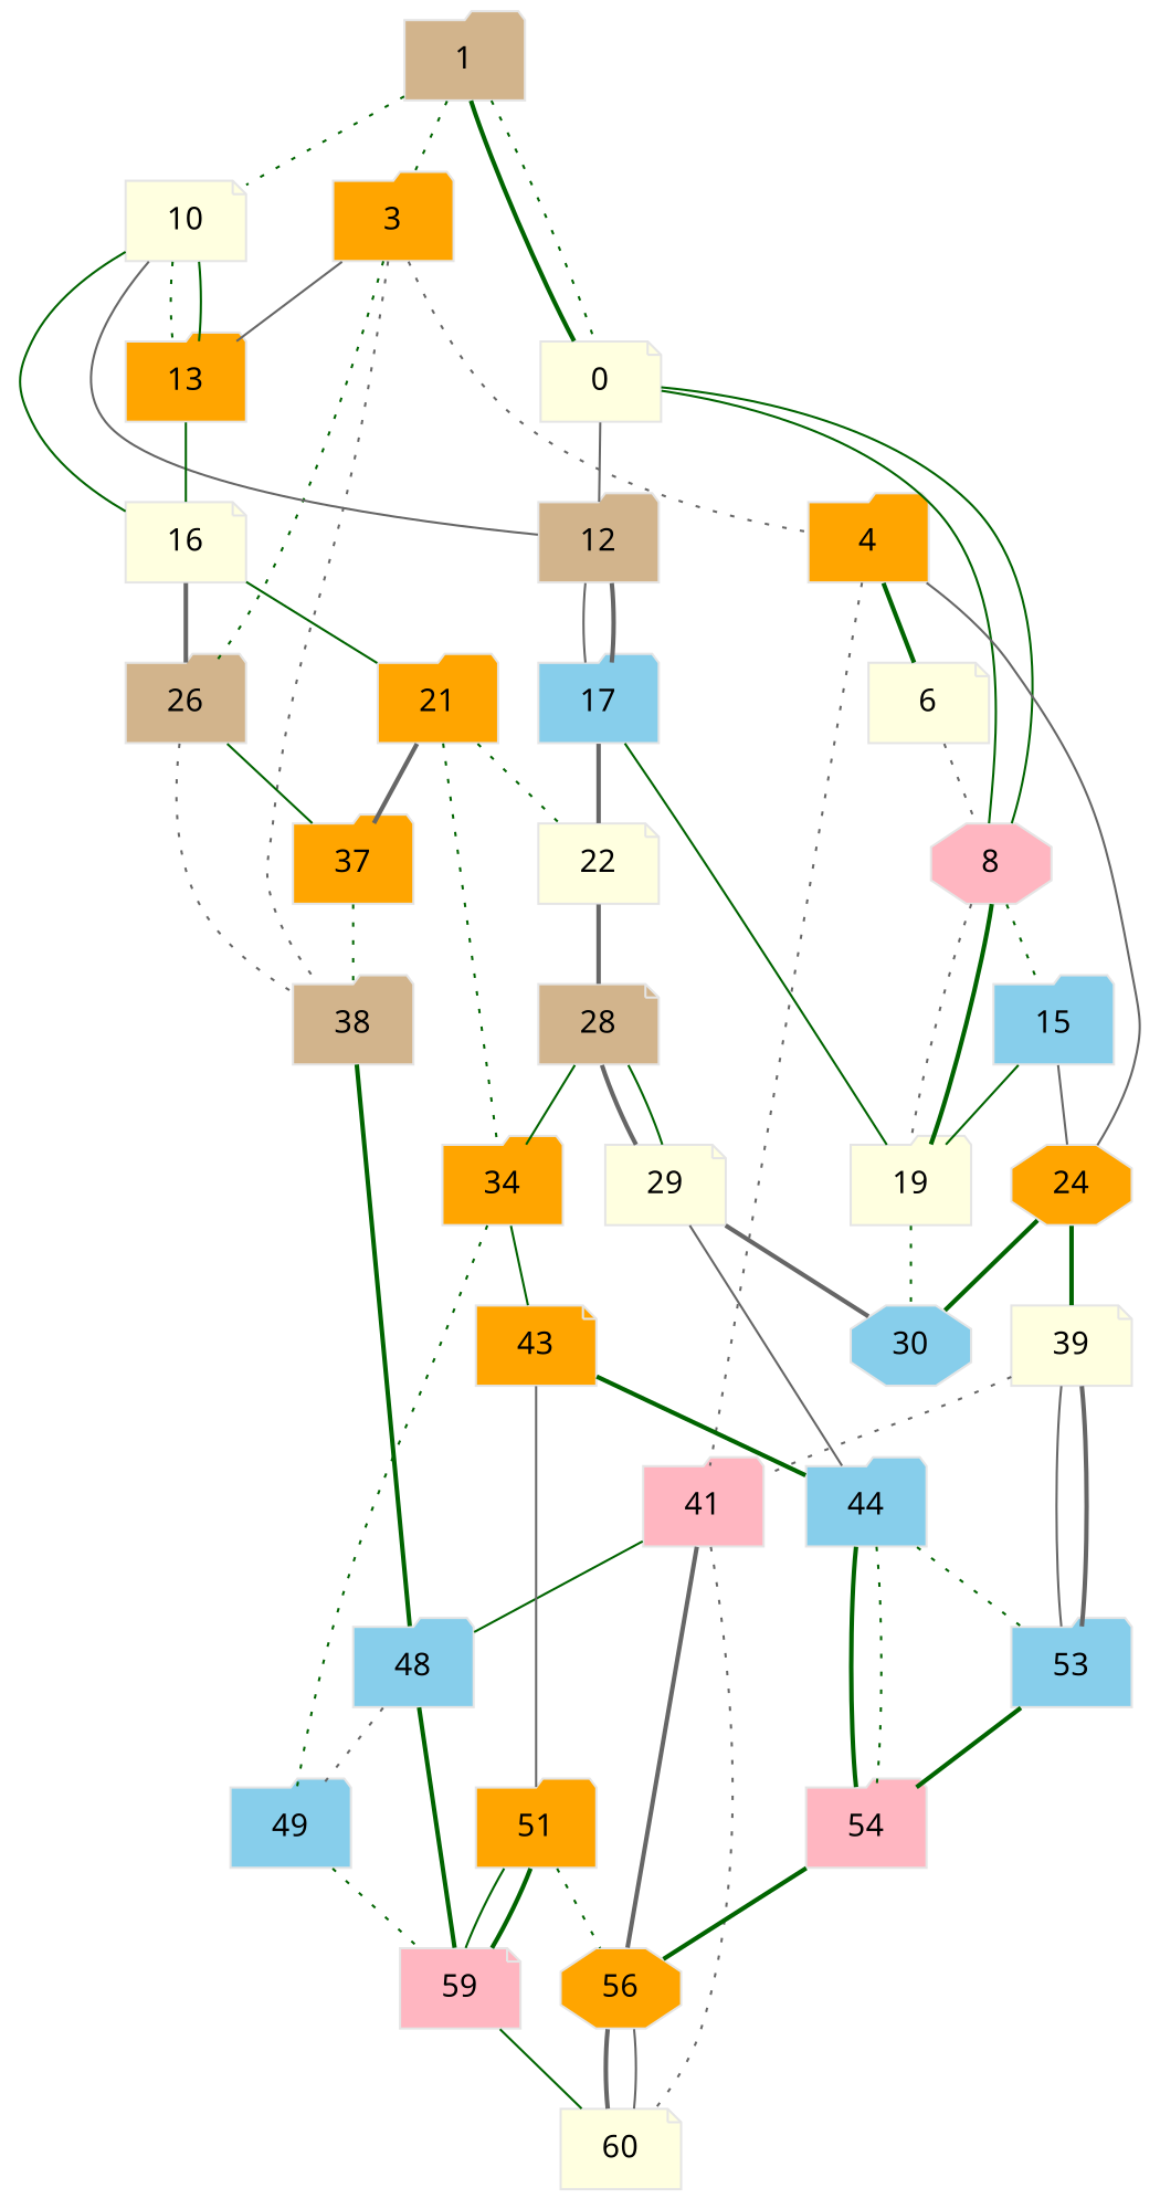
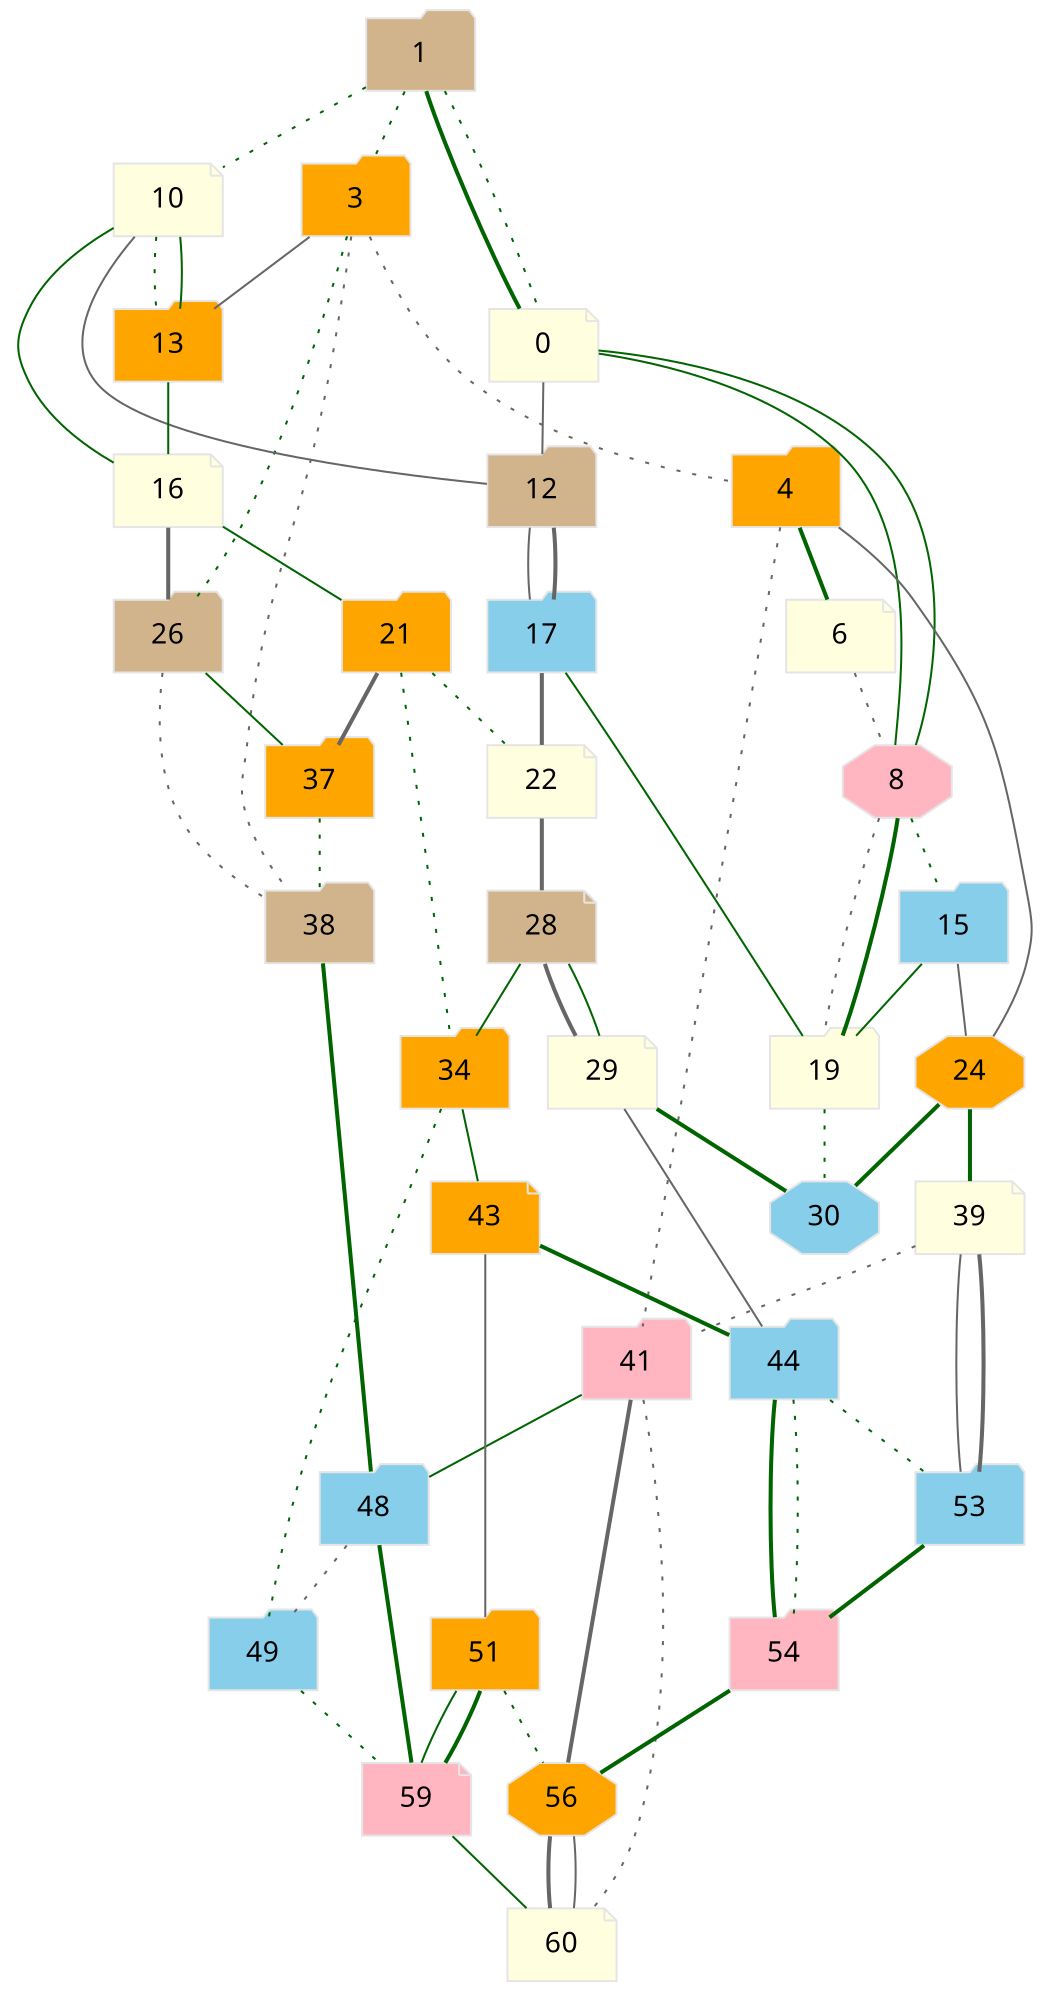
  graph {
    fontname="Noto Sans"
    node [color=gray90 fillcolor=orange fontname="Noto Sans" shape=folder style=filled]
    edge [color=darkgreen fontname="Noto Sans" style=solid]
    1 [fillcolor=tan super="+2"]
    3 [super="+14"]
    n3 [fillcolor=lightyellow label=0 shape=note]
    10 [fillcolor=lightyellow shape=note super="+11"]
    4 [super="+5"]
    13
    26 [fillcolor=tan super="+36"]
    38 [fillcolor=tan super="+47"]
    8 [fillcolor=lightpink shape=octagon super="+9"]
    12 [fillcolor=tan]
    16 [fillcolor=lightyellow shape=note super="+20"]
    6 [fillcolor=lightyellow shape=note]
    24 [shape=octagon super="+31"]
    41 [fillcolor=lightpink super="+42"]
    37
    48 [fillcolor=skyblue super="+58"]
    15 [fillcolor=skyblue super="+23"]
    19 [fillcolor=lightyellow super="+25"]
    30 [fillcolor=skyblue shape=octagon super="+32"]
    39 [fillcolor=lightyellow shape=note super="+40"]
    56 [shape=octagon super="+57"]
    60 [fillcolor=lightyellow shape=note]
    17 [fillcolor=skyblue super="+18"]
    21 [super="+33"]
    22 [fillcolor=lightyellow shape=note super="+27"]
    34 [super="+35"]
    28 [fillcolor=tan shape=note]
    43 [shape=note]
    49 [fillcolor=skyblue super="+50"]
    29 [fillcolor=lightyellow shape=note super="+46"]
    53 [fillcolor=skyblue super="+55"]
    44 [fillcolor=skyblue super="+45"]
    54 [fillcolor=lightpink]
    51 [super="+52"]
    59 [fillcolor=lightpink shape=note super="+61"]
    1 -- 3 [style=dotted]
    1 -- n3 [style=bold]
    1 -- n3 [style=dotted]
    1 -- 10 [style=dotted]
    3 -- 4 [color=gray40 style=dotted]
    3 -- 13 [color=gray40]
    3 -- 26 [style=dotted]
    3 -- 38 [color=gray40 style=dotted]
    n3 -- 8
    n3 -- 8
    n3 -- 12 [color=gray40]
    10 -- 13 [style=dotted]
    10 -- 13
    10 -- 12 [color=gray40]
    10 -- 16
    4 -- 6 [style=bold]
    4 -- 24 [color=gray40]
    4 -- 41 [color=gray40 style=dotted]
    13 -- 16
    26 -- 38 [color=gray40 style=dotted]
    26 -- 37
    38 -- 48 [style=bold weight=2]
    8 -- 15 [style=dotted]
    8 -- 19 [color=gray40 style=dotted]
    8 -- 19 [style=bold]
    12 -- 17 [color=gray40]
    12 -- 17 [color=gray40 style=bold]
    16 -- 26 [color=gray40 style=bold]
    16 -- 21
    6 -- 8 [color=gray40 style=dotted]
    24 -- 30 [style=bold]
    24 -- 39 [style=bold]
    41 -- 48
    41 -- 56 [color=gray40 style=bold]
    41 -- 60 [color=gray40 style=dotted]
    37 -- 38 [style=dotted]
    48 -- 49 [color=gray40 style=dotted]
    48 -- 59 [style=bold]
    15 -- 24 [color=gray40]
    15 -- 19
    19 -- 30 [style=dotted]
    39 -- 41 [color=gray40 style=dotted]
    39 -- 53 [color=gray40 weight=2]
    39 -- 53 [color=gray40 style=bold]
    56 -- 60 [color=gray40 style=bold]
    56 -- 60 [color=gray40]
    17 -- 19
    17 -- 22 [color=gray40 style=bold weight=2]
    21 -- 37 [color=gray40 style=bold]
    21 -- 22 [style=dotted]
    21 -- 34 [style=dotted]
    22 -- 28 [color=gray40 style=bold]
    34 -- 43
    34 -- 49 [style=dotted]
    28 -- 34
    28 -- 29 [color=gray40 style=bold]
    28 -- 29
    43 -- 44 [style=bold]
    43 -- 51 [color=gray40]
    49 -- 59 [style=dotted]
-   29 -- 30 [color=gray40 style=bold weight=2]
+   29 -- 30 [style=bold weight=2]
    29 -- 44 [color=gray40]
    53 -- 54 [style=bold]
    44 -- 53 [style=dotted]
    44 -- 54 [style=bold]
    44 -- 54 [style=dotted]
    54 -- 56 [style=bold]
    51 -- 56 [style=dotted]
    51 -- 59
    51 -- 59 [style=bold]
    59 -- 60
  }
